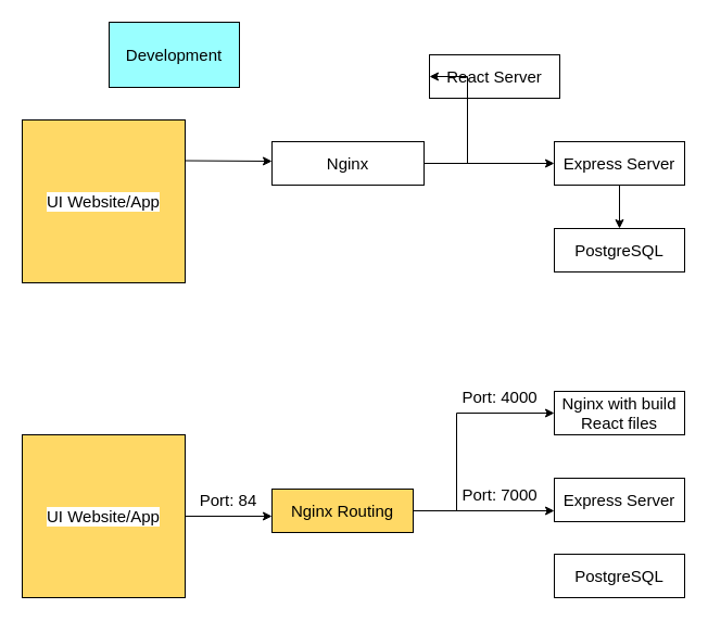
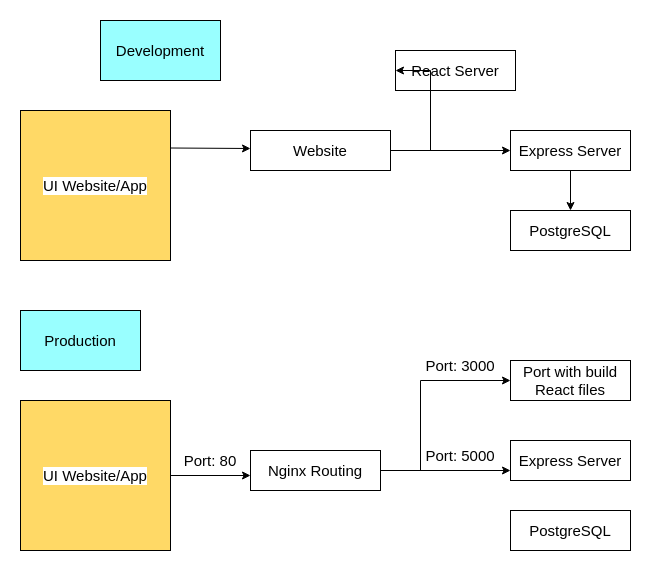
  <mxCell id="0" />
  <mxCell id="1" parent="0" />
  <mxCell id="2" value="Development" style="rounded=0;whiteSpace=wrap;html=1;fillColor=#99FFFF;fontSize=15;" parent="1" vertex="1"><mxGeometry x="100" y="20" width="120" height="60" as="geometry" /></mxCell>
  <mxCell id="3" value="UI Website/App" style="whiteSpace=wrap;html=1;aspect=fixed;labelBackgroundColor=default;fillColor=#FFD966;fontSize=15;" parent="1" vertex="1"><mxGeometry x="20" y="110" width="150" height="150" as="geometry" /></mxCell>
- <mxCell id="4" value="Nginx" style="rounded=0;whiteSpace=wrap;html=1;fontSize=15;" parent="1" vertex="1"><mxGeometry x="250" y="130" width="140" height="40" as="geometry" /></mxCell>
+ <mxCell id="4" value="Website" style="rounded=0;whiteSpace=wrap;html=1;fontSize=15;" parent="1" vertex="1"><mxGeometry x="250" y="130" width="140" height="40" as="geometry" /></mxCell>
  <mxCell id="5" value="React Server" style="rounded=0;whiteSpace=wrap;html=1;fontSize=15;" parent="1" vertex="1"><mxGeometry x="395" y="50" width="120" height="40" as="geometry" /></mxCell>
  <mxCell id="6" value="Express Server" style="rounded=0;whiteSpace=wrap;html=1;fontSize=15;" parent="1" vertex="1"><mxGeometry x="510" y="130" width="120" height="40" as="geometry" /></mxCell>
  <mxCell id="7" value="PostgreSQL" style="rounded=0;whiteSpace=wrap;html=1;fontSize=15;" parent="1" vertex="1"><mxGeometry x="510" y="210" width="120" height="40" as="geometry" /></mxCell>
  <mxCell id="8" value="" style="endArrow=classic;html=1;rounded=0;exitX=1;exitY=0.5;exitDx=0;exitDy=0;entryX=0;entryY=0.5;entryDx=0;entryDy=0;fontSize=15;" parent="1" source="4" target="6" edge="1"><mxGeometry width="50" height="50" relative="1" as="geometry"><mxPoint x="370" y="280" as="sourcePoint" /><mxPoint x="480" y="60" as="targetPoint" /></mxGeometry></mxCell>
  <mxCell id="9" value="" style="endArrow=classic;html=1;rounded=0;entryX=0;entryY=0.5;entryDx=0;entryDy=0;fontSize=15;" parent="1" target="5" edge="1"><mxGeometry width="50" height="50" relative="1" as="geometry"><mxPoint x="430" y="150" as="sourcePoint" /><mxPoint x="420" y="230" as="targetPoint" /><Array as="points"><mxPoint x="430" y="70" /></Array></mxGeometry></mxCell>
  <mxCell id="10" value="" style="endArrow=classic;html=1;rounded=0;exitX=0.5;exitY=1;exitDx=0;exitDy=0;entryX=0.5;entryY=0;entryDx=0;entryDy=0;fontSize=15;" parent="1" source="6" target="7" edge="1"><mxGeometry width="50" height="50" relative="1" as="geometry"><mxPoint x="550" y="100" as="sourcePoint" /><mxPoint x="550" y="140" as="targetPoint" /></mxGeometry></mxCell>
  <mxCell id="11" value="" style="endArrow=classic;html=1;rounded=0;exitX=1;exitY=0.25;exitDx=0;exitDy=0;fontSize=15;" parent="1" source="3" edge="1"><mxGeometry width="50" height="50" relative="1" as="geometry"><mxPoint x="370" y="280" as="sourcePoint" /><mxPoint x="250" y="148" as="targetPoint" /></mxGeometry></mxCell>
+ <mxCell id="12" value="Production" style="rounded=0;whiteSpace=wrap;html=1;fillColor=#99FFFF;fontSize=15;" parent="1" vertex="1"><mxGeometry x="20" y="310" width="120" height="60" as="geometry" /></mxCell>
  <mxCell id="13" value="UI Website/App" style="whiteSpace=wrap;html=1;aspect=fixed;labelBackgroundColor=default;fillColor=#FFD966;fontSize=15;" parent="1" vertex="1"><mxGeometry x="20" y="400" width="150" height="150" as="geometry" /></mxCell>
- <mxCell id="14" value="Nginx Routing" style="rounded=0;whiteSpace=wrap;html=1;fontSize=15;fillColor=#ffd966;" parent="1" vertex="1"><mxGeometry x="250" y="450" width="130" height="40" as="geometry" /></mxCell>
- <mxCell id="15" value="Nginx with build React files" style="rounded=0;whiteSpace=wrap;html=1;fontSize=15;" parent="1" vertex="1"><mxGeometry x="510" y="360" width="120" height="40" as="geometry" /></mxCell>
+ <mxCell id="14" value="Nginx Routing" style="rounded=0;whiteSpace=wrap;html=1;fontSize=15;" parent="1" vertex="1"><mxGeometry x="250" y="450" width="130" height="40" as="geometry" /></mxCell>
+ <mxCell id="15" value="Port with build React files" style="rounded=0;whiteSpace=wrap;html=1;fontSize=15;" parent="1" vertex="1"><mxGeometry x="510" y="360" width="120" height="40" as="geometry" /></mxCell>
  <mxCell id="16" value="PostgreSQL" style="rounded=0;whiteSpace=wrap;html=1;fontSize=15;" parent="1" vertex="1"><mxGeometry x="510" y="510" width="120" height="40" as="geometry" /></mxCell>
  <mxCell id="17" value="" style="endArrow=classic;html=1;rounded=0;exitX=1;exitY=0.5;exitDx=0;exitDy=0;entryX=0;entryY=0.75;entryDx=0;entryDy=0;fontSize=15;" parent="1" source="14" target="18" edge="1"><mxGeometry width="50" height="50" relative="1" as="geometry"><mxPoint x="370" y="280" as="sourcePoint" /><mxPoint x="480" y="470" as="targetPoint" /></mxGeometry></mxCell>
  <mxCell id="18" value="Express Server" style="rounded=0;whiteSpace=wrap;html=1;fontSize=15;" parent="1" vertex="1"><mxGeometry x="510" y="440" width="120" height="40" as="geometry" /></mxCell>
  <mxCell id="19" value="" style="endArrow=classic;html=1;rounded=0;entryX=0;entryY=0.5;entryDx=0;entryDy=0;fontSize=15;" parent="1" target="15" edge="1"><mxGeometry width="50" height="50" relative="1" as="geometry"><mxPoint x="420" y="470" as="sourcePoint" /><mxPoint x="420" y="230" as="targetPoint" /><Array as="points"><mxPoint x="420" y="380" /></Array></mxGeometry></mxCell>
- <mxCell id="20" value="Port: 4000" style="text;strokeColor=none;align=center;fillColor=none;html=1;verticalAlign=middle;whiteSpace=wrap;rounded=0;fontSize=15;" parent="1" vertex="1"><mxGeometry x="410" y="350" width="100" height="30" as="geometry" /></mxCell>
- <mxCell id="21" value="Port: 7000" style="text;strokeColor=none;align=center;fillColor=none;html=1;verticalAlign=middle;whiteSpace=wrap;rounded=0;fontSize=15;" parent="1" vertex="1"><mxGeometry x="410" y="440" width="100" height="30" as="geometry" /></mxCell>
+ <mxCell id="20" value="Port: 3000" style="text;strokeColor=none;align=center;fillColor=none;html=1;verticalAlign=middle;whiteSpace=wrap;rounded=0;fontSize=15;" parent="1" vertex="1"><mxGeometry x="410" y="350" width="100" height="30" as="geometry" /></mxCell>
+ <mxCell id="21" value="Port: 5000" style="text;strokeColor=none;align=center;fillColor=none;html=1;verticalAlign=middle;whiteSpace=wrap;rounded=0;fontSize=15;" parent="1" vertex="1"><mxGeometry x="410" y="440" width="100" height="30" as="geometry" /></mxCell>
  <mxCell id="22" value="" style="endArrow=classic;html=1;rounded=0;fontSize=15;exitX=1;exitY=0.5;exitDx=0;exitDy=0;" parent="1" source="13" edge="1"><mxGeometry width="50" height="50" relative="1" as="geometry"><mxPoint x="220" y="480" as="sourcePoint" /><mxPoint x="250" y="475" as="targetPoint" /></mxGeometry></mxCell>
- <mxCell id="23" value="Port: 84" style="text;strokeColor=none;align=center;fillColor=none;html=1;verticalAlign=middle;whiteSpace=wrap;rounded=0;fontSize=15;" parent="1" vertex="1"><mxGeometry x="160" y="445" width="100" height="30" as="geometry" /></mxCell>
+ <mxCell id="23" value="Port: 80" style="text;strokeColor=none;align=center;fillColor=none;html=1;verticalAlign=middle;whiteSpace=wrap;rounded=0;fontSize=15;" parent="1" vertex="1"><mxGeometry x="160" y="445" width="100" height="30" as="geometry" /></mxCell>
